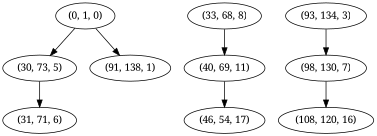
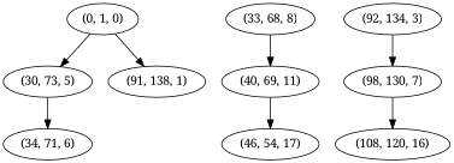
  digraph {
    fontname="Noto Serif"
    node [fontname="Noto Serif"]
    edge [fontname="Noto Serif"]
    n1 [label="(0, 1, 0)"]
    "(30, 73, 5)"
    "(91, 138, 1)"
-   "(31, 71, 6)"
+   "(31, 71, 6)" [label="(34, 71, 6)"]
    n5 [label="(40, 69, 11)"]
    "(33, 68, 8)"
    "(46, 54, 17)"
-   "(93, 134, 3)"
+   "(93, 134, 3)" [label="(92, 134, 3)"]
    "(98, 130, 7)"
    "(108, 120, 16)"
    n1 -> "(30, 73, 5)"
    n1 -> "(91, 138, 1)"
    "(30, 73, 5)" -> "(31, 71, 6)"
    n5 -> "(46, 54, 17)"
    "(33, 68, 8)" -> n5
    "(93, 134, 3)" -> "(98, 130, 7)"
    "(98, 130, 7)" -> "(108, 120, 16)"
  }
